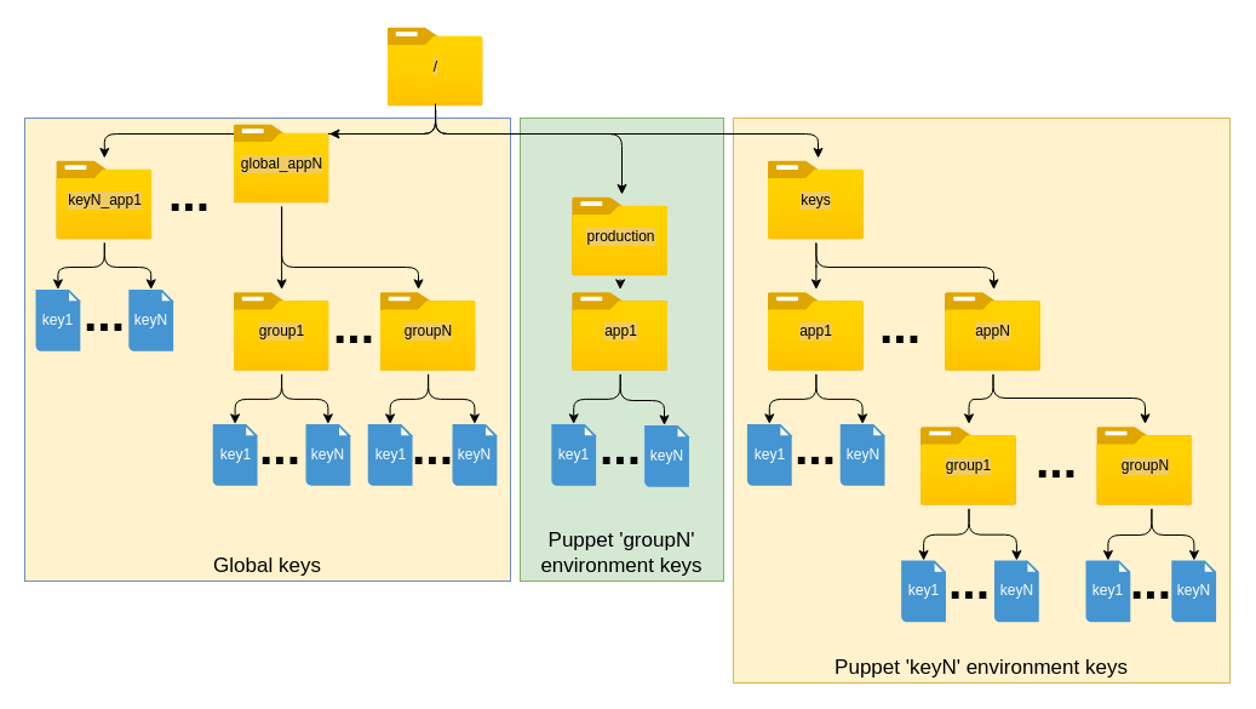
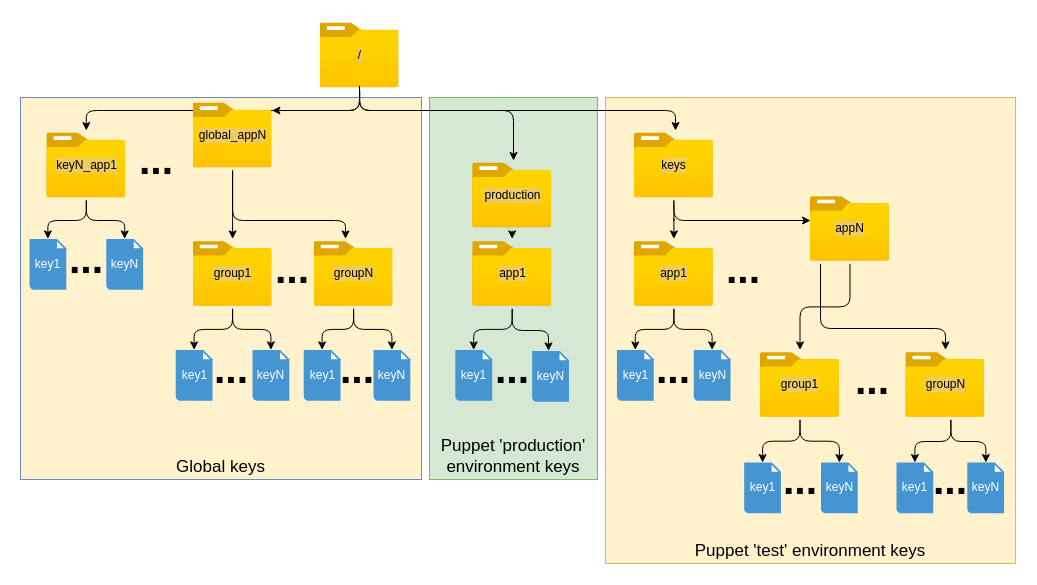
  <mxCell id="0" />
  <mxCell id="1" parent="0" />
- <mxCell id="2" value="&lt;font style=&quot;font-size: 17px&quot;&gt;Puppet 'keyN' environment keys&lt;/font&gt;" style="whiteSpace=wrap;html=1;rounded=0;fillColor=#fff2cc;strokeColor=#d6b656;verticalAlign=bottom;fontSize=17;fontFamily=Helvetica;" parent="1" vertex="1"><mxGeometry x="605" y="97" width="410" height="466" as="geometry" /></mxCell>
- <mxCell id="3" value="&lt;font style=&quot;font-size: 17px&quot;&gt;Puppet 'groupN' environment keys&lt;/font&gt;" style="whiteSpace=wrap;html=1;rounded=0;fillColor=#d5e8d4;strokeColor=#82b366;verticalAlign=bottom;fontSize=17;fontFamily=Helvetica;" parent="1" vertex="1"><mxGeometry x="429" y="97" width="168" height="382" as="geometry" /></mxCell>
+ <mxCell id="2" value="&lt;font style=&quot;font-size: 17px&quot;&gt;Puppet 'test' environment keys&lt;/font&gt;" style="whiteSpace=wrap;html=1;rounded=0;fillColor=#fff2cc;strokeColor=#d6b656;verticalAlign=bottom;fontSize=17;fontFamily=Helvetica;" parent="1" vertex="1"><mxGeometry x="605" y="97" width="410" height="466" as="geometry" /></mxCell>
+ <mxCell id="3" value="&lt;font style=&quot;font-size: 17px&quot;&gt;Puppet 'production' environment keys&lt;/font&gt;" style="whiteSpace=wrap;html=1;rounded=0;fillColor=#d5e8d4;strokeColor=#82b366;verticalAlign=bottom;fontSize=17;fontFamily=Helvetica;" parent="1" vertex="1"><mxGeometry x="429" y="97" width="168" height="382" as="geometry" /></mxCell>
  <mxCell id="4" value="&lt;font style=&quot;font-size: 17px;&quot;&gt;Global keys&lt;/font&gt;" style="whiteSpace=wrap;html=1;rounded=0;fillColor=#fff2cc;strokeColor=#6c8ebf;verticalAlign=bottom;fontSize=17;fontFamily=Helvetica;" parent="1" vertex="1"><mxGeometry x="20" y="97" width="401" height="382" as="geometry" /></mxCell>
  <mxCell id="5" value="/" style="html=1;points=[];align=center;image;fontSize=12;image=img/lib/azure2/general/Folder_Blank.svg;rounded=1;labelPosition=center;verticalLabelPosition=middle;verticalAlign=middle;labelBackgroundColor=#F0CC60;resizeWidth=1;resizeHeight=1;autosize=0;" parent="1" vertex="1"><mxGeometry x="319.641" y="20" width="78.87" height="70" as="geometry" /></mxCell>
  <mxCell id="6" value="keyN_app1" style="html=1;points=[];align=center;image;fontSize=12;image=img/lib/azure2/general/Folder_Blank.svg;rounded=1;labelPosition=center;verticalLabelPosition=middle;verticalAlign=middle;labelBackgroundColor=#F0CC60;resizeWidth=1;resizeHeight=1;autosize=0;" parent="1" vertex="1"><mxGeometry x="46.365" y="130" width="78.87" height="70" as="geometry" /></mxCell>
  <mxCell id="7" value="" style="entryDx=0;entryDy=0;entryPerimeter=0;edgeStyle=orthogonalEdgeStyle;" parent="1" source="5" target="6" edge="1"><mxGeometry x="270" y="-80" as="geometry"><mxPoint x="579" y="410" as="targetPoint" /><Array as="points"><mxPoint x="359.076" y="75" /><mxPoint x="359.076" y="110" /><mxPoint x="85.8" y="110" /><mxPoint x="85.8" y="115" /></Array></mxGeometry></mxCell>
  <mxCell id="8" value="" style="edgeStyle=orthogonalEdgeStyle;" parent="1" source="6" target="23" edge="1"><mxGeometry x="270" y="-80" as="geometry"><mxPoint x="229" y="670" as="targetPoint" /><Array as="points"><mxPoint x="85.8" y="185" /><mxPoint x="85.8" y="220" /><mxPoint x="47.4" y="220" /><mxPoint x="47.4" y="225" /></Array></mxGeometry></mxCell>
  <mxCell id="9" value="" style="edgeStyle=orthogonalEdgeStyle;" parent="1" source="6" target="24" edge="1"><mxGeometry x="270" y="-80" as="geometry"><mxPoint x="360" y="661" as="targetPoint" /><Array as="points"><mxPoint x="85.8" y="185" /><mxPoint x="85.8" y="220" /><mxPoint x="124.2" y="220" /><mxPoint x="124.2" y="225" /></Array></mxGeometry></mxCell>
  <mxCell id="10" value="global_appN" style="html=1;points=[];align=center;image;fontSize=12;image=img/lib/azure2/general/Folder_Blank.svg;rounded=1;labelPosition=center;verticalLabelPosition=middle;verticalAlign=middle;labelBackgroundColor=#F0CC60;resizeWidth=1;resizeHeight=1;autosize=0;" parent="1" vertex="1"><mxGeometry x="192.6" y="100" width="78.87" height="70" as="geometry" /></mxCell>
  <mxCell id="11" value="" style="edgeStyle=orthogonalEdgeStyle;" parent="1" source="5" target="10" edge="1"><mxGeometry x="270" y="-80" as="geometry"><Array as="points"><mxPoint x="359.076" y="75" /><mxPoint x="359.076" y="110" /><mxPoint x="232.035" y="110" /><mxPoint x="232.035" y="115" /></Array></mxGeometry></mxCell>
  <mxCell id="12" value="group1" style="html=1;points=[];align=center;image;fontSize=12;image=img/lib/azure2/general/Folder_Blank.svg;rounded=1;labelPosition=center;verticalLabelPosition=middle;verticalAlign=middle;labelBackgroundColor=#F0CC60;resizeWidth=1;resizeHeight=1;autosize=0;" parent="1" vertex="1"><mxGeometry x="192.6" y="238.4" width="78.87" height="70" as="geometry" /></mxCell>
  <mxCell id="13" value="" style="edgeStyle=orthogonalEdgeStyle;" parent="1" source="10" target="12" edge="1"><mxGeometry x="270" y="-80" as="geometry"><Array as="points"><mxPoint x="232.035" y="185" /><mxPoint x="232.035" y="225" /></Array></mxGeometry></mxCell>
  <mxCell id="14" value="" style="edgeStyle=orthogonalEdgeStyle;" parent="1" source="12" target="25" edge="1"><mxGeometry as="geometry"><mxPoint x="504.859" y="749" as="targetPoint" /></mxGeometry></mxCell>
  <mxCell id="15" value="" style="edgeStyle=orthogonalEdgeStyle;" parent="1" source="12" target="27" edge="1"><mxGeometry as="geometry"><mxPoint x="232.1" y="304.4" as="sourcePoint" /><mxPoint x="271" y="345" as="targetPoint" /></mxGeometry></mxCell>
  <mxCell id="16" value="production" style="html=1;points=[];align=center;image;fontSize=12;image=img/lib/azure2/general/Folder_Blank.svg;rounded=1;labelPosition=center;verticalLabelPosition=middle;verticalAlign=middle;labelBackgroundColor=#F0CC60;resizeWidth=1;resizeHeight=1;autosize=0;" parent="1" vertex="1"><mxGeometry x="472.2" y="160" width="78.87" height="70" as="geometry" /></mxCell>
  <mxCell id="17" value="" style="edgeStyle=orthogonalEdgeStyle;" parent="1" target="16" edge="1"><mxGeometry x="270" y="-85" as="geometry"><mxPoint x="359" y="85" as="sourcePoint" /><mxPoint x="483.706" y="125" as="targetPoint" /><Array as="points"><mxPoint x="359" y="110" /><mxPoint x="513" y="110" /></Array></mxGeometry></mxCell>
  <mxCell id="18" value="app1" style="html=1;points=[];align=center;image;fontSize=12;image=img/lib/azure2/general/Folder_Blank.svg;rounded=1;labelPosition=center;verticalLabelPosition=middle;verticalAlign=middle;labelBackgroundColor=#F0CC60;resizeWidth=1;resizeHeight=1;autosize=0;" parent="1" vertex="1"><mxGeometry x="472.2" y="238.4" width="78.87" height="70" as="geometry" /></mxCell>
  <mxCell id="19" value="" style="edgeStyle=orthogonalEdgeStyle;" parent="1" source="16" target="18" edge="1"><mxGeometry x="377" y="-80" as="geometry"><Array as="points"><mxPoint x="502.635" y="185" /><mxPoint x="502.635" y="225" /></Array></mxGeometry></mxCell>
  <mxCell id="20" value="" style="edgeStyle=orthogonalEdgeStyle;" parent="1" source="18" target="26" edge="1"><mxGeometry as="geometry"><mxPoint x="851.859" y="749" as="targetPoint" /></mxGeometry></mxCell>
  <mxCell id="21" value="" style="edgeStyle=orthogonalEdgeStyle;" parent="1" source="18" target="28" edge="1"><mxGeometry as="geometry"><mxPoint x="941.859" y="749" as="targetPoint" /><Array as="points"><mxPoint x="512" y="330" /><mxPoint x="548" y="330" /></Array></mxGeometry></mxCell>
  <mxCell id="22" value="" style="edgeStyle=orthogonalEdgeStyle;" parent="1" source="5" target="42" edge="1"><mxGeometry x="270" y="-80" as="geometry"><Array as="points"><mxPoint x="359" y="110" /><mxPoint x="675" y="110" /></Array></mxGeometry></mxCell>
  <mxCell id="23" value="key1" style="shadow=0;dashed=0;html=1;strokeColor=none;fillColor=#4495D1;labelPosition=center;verticalLabelPosition=middle;verticalAlign=middle;align=center;outlineConnect=0;shape=mxgraph.veeam.2d.file;rounded=1;fontColor=#FFFFFF;" parent="1" vertex="1"><mxGeometry x="29" y="238.4" width="36.8" height="50.8" as="geometry" /></mxCell>
  <mxCell id="24" value="keyN" style="shadow=0;dashed=0;html=1;strokeColor=none;fillColor=#4495D1;labelPosition=center;verticalLabelPosition=middle;verticalAlign=middle;align=center;outlineConnect=0;shape=mxgraph.veeam.2d.file;rounded=1;fontColor=#FFFFFF;" parent="1" vertex="1"><mxGeometry x="105.8" y="238.4" width="36.8" height="50.8" as="geometry" /></mxCell>
  <mxCell id="25" value="key1" style="shadow=0;dashed=0;html=1;strokeColor=none;fillColor=#4495D1;labelPosition=center;verticalLabelPosition=middle;verticalAlign=middle;align=center;outlineConnect=0;shape=mxgraph.veeam.2d.file;rounded=1;fontColor=#FFFFFF;" parent="1" vertex="1"><mxGeometry x="175.235" y="349.4" width="36.8" height="50.8" as="geometry" /></mxCell>
  <mxCell id="26" value="key1" style="shadow=0;dashed=0;html=1;strokeColor=none;fillColor=#4495D1;labelPosition=center;verticalLabelPosition=middle;verticalAlign=middle;align=center;outlineConnect=0;shape=mxgraph.veeam.2d.file;rounded=1;fontColor=#FFFFFF;" parent="1" vertex="1"><mxGeometry x="454.835" y="349.4" width="36.8" height="50.8" as="geometry" /></mxCell>
  <mxCell id="27" value="keyN" style="shadow=0;dashed=0;html=1;strokeColor=none;fillColor=#4495D1;labelPosition=center;verticalLabelPosition=middle;verticalAlign=middle;align=center;outlineConnect=0;shape=mxgraph.veeam.2d.file;rounded=1;fontColor=#FFFFFF;" parent="1" vertex="1"><mxGeometry x="252.035" y="349.4" width="36.8" height="50.8" as="geometry" /></mxCell>
  <mxCell id="28" value="keyN" style="shadow=0;dashed=0;html=1;strokeColor=none;fillColor=#4495D1;labelPosition=center;verticalLabelPosition=middle;verticalAlign=middle;align=center;outlineConnect=0;shape=mxgraph.veeam.2d.file;rounded=1;fontColor=#FFFFFF;" parent="1" vertex="1"><mxGeometry x="531.635" y="350.4" width="36.8" height="50.8" as="geometry" /></mxCell>
  <mxCell id="29" value="&lt;b&gt;&lt;font style=&quot;font-size: 41px&quot;&gt;...&lt;/font&gt;&lt;/b&gt;" style="text;html=1;align=center;verticalAlign=middle;whiteSpace=wrap;rounded=0;" parent="1" vertex="1"><mxGeometry x="65.8" y="249.4" width="40" height="20" as="geometry" /></mxCell>
  <mxCell id="30" value="&lt;b&gt;&lt;font style=&quot;font-size: 41px&quot;&gt;...&lt;/font&gt;&lt;/b&gt;" style="text;html=1;align=center;verticalAlign=middle;whiteSpace=wrap;rounded=0;" parent="1" vertex="1"><mxGeometry x="491.64" y="359.4" width="40" height="20" as="geometry" /></mxCell>
  <mxCell id="31" value="&lt;b&gt;&lt;font style=&quot;font-size: 41px&quot;&gt;...&lt;/font&gt;&lt;/b&gt;" style="text;html=1;align=center;verticalAlign=middle;whiteSpace=wrap;rounded=0;" parent="1" vertex="1"><mxGeometry x="211" y="357.1" width="40" height="24.6" as="geometry" /></mxCell>
  <mxCell id="32" value="&lt;b&gt;&lt;font style=&quot;font-size: 41px&quot;&gt;...&lt;/font&gt;&lt;/b&gt;" style="text;html=1;align=center;verticalAlign=middle;whiteSpace=wrap;rounded=0;" parent="1" vertex="1"><mxGeometry x="135.8" y="150" width="40" height="20" as="geometry" /></mxCell>
  <mxCell id="33" value="groupN" style="html=1;points=[];align=center;image;fontSize=12;image=img/lib/azure2/general/Folder_Blank.svg;rounded=1;labelPosition=center;verticalLabelPosition=middle;verticalAlign=middle;labelBackgroundColor=#F0CC60;resizeWidth=1;resizeHeight=1;autosize=0;" parent="1" vertex="1"><mxGeometry x="313.6" y="238.4" width="78.87" height="70" as="geometry" /></mxCell>
  <mxCell id="34" value="" style="edgeStyle=orthogonalEdgeStyle;" parent="1" source="33" target="38" edge="1"><mxGeometry as="geometry"><mxPoint x="315" y="378" as="targetPoint" /></mxGeometry></mxCell>
  <mxCell id="35" value="" style="edgeStyle=orthogonalEdgeStyle;" parent="1" source="33" target="36" edge="1"><mxGeometry as="geometry"><mxPoint x="715.859" y="759" as="targetPoint" /></mxGeometry></mxCell>
  <mxCell id="36" value="keyN" style="shadow=0;dashed=0;html=1;strokeColor=none;fillColor=#4495D1;labelPosition=center;verticalLabelPosition=middle;verticalAlign=middle;align=center;outlineConnect=0;shape=mxgraph.veeam.2d.file;rounded=1;fontColor=#FFFFFF;" parent="1" vertex="1"><mxGeometry x="373.035" y="349.4" width="36.8" height="50.8" as="geometry" /></mxCell>
  <mxCell id="37" value="&lt;b&gt;&lt;font style=&quot;font-size: 41px&quot;&gt;...&lt;/font&gt;&lt;/b&gt;" style="text;html=1;align=center;verticalAlign=middle;whiteSpace=wrap;rounded=0;" parent="1" vertex="1"><mxGeometry x="337" y="357.1" width="40" height="24.6" as="geometry" /></mxCell>
  <mxCell id="38" value="key1" style="shadow=0;dashed=0;html=1;strokeColor=none;fillColor=#4495D1;labelPosition=center;verticalLabelPosition=middle;verticalAlign=middle;align=center;outlineConnect=0;shape=mxgraph.veeam.2d.file;rounded=1;fontColor=#FFFFFF;" parent="1" vertex="1"><mxGeometry x="303.235" y="349.4" width="36.8" height="50.8" as="geometry" /></mxCell>
  <mxCell id="39" value="" style="edgeStyle=orthogonalEdgeStyle;" parent="1" source="10" target="33" edge="1"><mxGeometry x="280" y="-70" as="geometry"><mxPoint x="242.035" y="210" as="sourcePoint" /><mxPoint x="242.035" y="250" as="targetPoint" /><Array as="points"><mxPoint x="232" y="220" /><mxPoint x="345" y="220" /></Array></mxGeometry></mxCell>
  <mxCell id="40" value="&lt;b&gt;&lt;font style=&quot;font-size: 41px&quot;&gt;...&lt;/font&gt;&lt;/b&gt;" style="text;html=1;align=center;verticalAlign=middle;whiteSpace=wrap;rounded=0;" parent="1" vertex="1"><mxGeometry x="271.64" y="259" width="40" height="20" as="geometry" /></mxCell>
  <mxCell id="41" value="" style="group" parent="1" vertex="1" connectable="0"><mxGeometry x="616.435" y="130" width="386.16" height="382.8" as="geometry" /></mxCell>
  <mxCell id="42" value="keys" style="html=1;points=[];align=center;image;fontSize=12;image=img/lib/azure2/general/Folder_Blank.svg;rounded=1;labelPosition=center;verticalLabelPosition=middle;verticalAlign=middle;labelBackgroundColor=#F0CC60;resizeWidth=1;resizeHeight=1;autosize=0;" parent="41" vertex="1"><mxGeometry x="17.482" width="78.87" height="70" as="geometry" /></mxCell>
  <mxCell id="43" value="" style="edgeStyle=orthogonalEdgeStyle;rounded=0;orthogonalLoop=1;jettySize=auto;html=1;fontColor=#FFFFFF;" parent="41" source="42" target="44" edge="1"><mxGeometry relative="1" as="geometry" /></mxCell>
  <mxCell id="44" value="app1" style="html=1;points=[];align=center;image;fontSize=12;image=img/lib/azure2/general/Folder_Blank.svg;rounded=1;labelPosition=center;verticalLabelPosition=middle;verticalAlign=middle;labelBackgroundColor=#F0CC60;resizeWidth=1;resizeHeight=1;autosize=0;" parent="41" vertex="1"><mxGeometry x="17.482" y="108.4" width="78.87" height="70" as="geometry" /></mxCell>
  <mxCell id="45" value="" style="edgeStyle=orthogonalEdgeStyle;" parent="41" source="44" target="53" edge="1"><mxGeometry x="-620.435" y="-150" as="geometry"><mxPoint x="486.565" y="628" as="targetPoint" /></mxGeometry></mxCell>
  <mxCell id="46" value="" style="edgeStyle=orthogonalEdgeStyle;" parent="41" source="44" target="55" edge="1"><mxGeometry x="-620.435" y="-150" as="geometry"><mxPoint x="586.657" y="619" as="targetPoint" /></mxGeometry></mxCell>
- <mxCell id="47" value="appN" style="html=1;points=[];align=center;image;fontSize=12;image=img/lib/azure2/general/Folder_Blank.svg;rounded=1;labelPosition=center;verticalLabelPosition=middle;verticalAlign=middle;labelBackgroundColor=#F0CC60;resizeWidth=1;resizeHeight=1;autosize=0;" parent="41" vertex="1"><mxGeometry x="163.6" y="108.4" width="78.87" height="70" as="geometry" /></mxCell>
+ <mxCell id="47" value="appN" style="html=1;points=[];align=center;image;fontSize=12;image=img/lib/azure2/general/Folder_Blank.svg;rounded=1;labelPosition=center;verticalLabelPosition=middle;verticalAlign=middle;labelBackgroundColor=#F0CC60;resizeWidth=1;resizeHeight=1;autosize=0;" parent="41" vertex="1"><mxGeometry x="193.6" y="63.4" width="78.87" height="70" as="geometry" /></mxCell>
  <mxCell id="48" value="" style="edgeStyle=orthogonalEdgeStyle;" parent="41" source="42" target="47" edge="1"><mxGeometry x="-243.435" y="-230" as="geometry"><Array as="points"><mxPoint x="56.565" y="90" /><mxPoint x="203.565" y="90" /></Array></mxGeometry></mxCell>
  <mxCell id="49" value="group1" style="html=1;points=[];align=center;image;fontSize=12;image=img/lib/azure2/general/Folder_Blank.svg;rounded=1;labelPosition=center;verticalLabelPosition=middle;verticalAlign=middle;labelBackgroundColor=#F0CC60;resizeWidth=1;resizeHeight=1;autosize=0;" parent="41" vertex="1"><mxGeometry x="143.6" y="219.4" width="78.87" height="70" as="geometry" /></mxCell>
  <mxCell id="50" value="" style="edgeStyle=orthogonalEdgeStyle;" parent="41" source="47" target="49" edge="1"><mxGeometry x="-471.435" y="-222" as="geometry"><mxPoint x="767.565" y="569" as="sourcePoint" /><Array as="points" /></mxGeometry></mxCell>
  <mxCell id="51" value="" style="edgeStyle=orthogonalEdgeStyle;" parent="41" source="49" target="54" edge="1"><mxGeometry x="-620.435" y="-150" as="geometry"><mxPoint x="682.995" y="693" as="targetPoint" /></mxGeometry></mxCell>
  <mxCell id="52" value="" style="edgeStyle=orthogonalEdgeStyle;" parent="41" source="49" target="56" edge="1"><mxGeometry x="-620.435" y="-150" as="geometry"><mxPoint x="796.765" y="693" as="targetPoint" /></mxGeometry></mxCell>
  <mxCell id="53" value="key1" style="shadow=0;dashed=0;html=1;strokeColor=none;fillColor=#4495D1;labelPosition=center;verticalLabelPosition=middle;verticalAlign=middle;align=center;outlineConnect=0;shape=mxgraph.veeam.2d.file;rounded=1;fontColor=#FFFFFF;" parent="41" vertex="1"><mxGeometry y="219.4" width="36.8" height="50.8" as="geometry" /></mxCell>
  <mxCell id="54" value="key1" style="shadow=0;dashed=0;html=1;strokeColor=none;fillColor=#4495D1;labelPosition=center;verticalLabelPosition=middle;verticalAlign=middle;align=center;outlineConnect=0;shape=mxgraph.veeam.2d.file;rounded=1;fontColor=#FFFFFF;" parent="41" vertex="1"><mxGeometry x="127.235" y="332" width="36.8" height="50.8" as="geometry" /></mxCell>
  <mxCell id="55" value="keyN" style="shadow=0;dashed=0;html=1;strokeColor=none;fillColor=#4495D1;labelPosition=center;verticalLabelPosition=middle;verticalAlign=middle;align=center;outlineConnect=0;shape=mxgraph.veeam.2d.file;rounded=1;fontColor=#FFFFFF;" parent="41" vertex="1"><mxGeometry x="76.8" y="219.4" width="36.8" height="50.8" as="geometry" /></mxCell>
  <mxCell id="56" value="keyN" style="shadow=0;dashed=0;html=1;strokeColor=none;fillColor=#4495D1;labelPosition=center;verticalLabelPosition=middle;verticalAlign=middle;align=center;outlineConnect=0;shape=mxgraph.veeam.2d.file;rounded=1;fontColor=#FFFFFF;" parent="41" vertex="1"><mxGeometry x="204.035" y="332" width="36.8" height="50.8" as="geometry" /></mxCell>
  <mxCell id="57" value="&lt;b&gt;&lt;font style=&quot;font-size: 41px&quot;&gt;...&lt;/font&gt;&lt;/b&gt;" style="text;html=1;align=center;verticalAlign=middle;whiteSpace=wrap;rounded=0;" parent="41" vertex="1"><mxGeometry x="36.795" y="229.4" width="40" height="20" as="geometry" /></mxCell>
  <mxCell id="58" value="&lt;b&gt;&lt;font style=&quot;font-size: 41px&quot;&gt;...&lt;/font&gt;&lt;/b&gt;" style="text;html=1;align=center;verticalAlign=middle;whiteSpace=wrap;rounded=0;" parent="41" vertex="1"><mxGeometry x="164.035" y="340.4" width="40" height="20" as="geometry" /></mxCell>
  <mxCell id="59" value="&lt;b&gt;&lt;font style=&quot;font-size: 41px&quot;&gt;...&lt;/font&gt;&lt;/b&gt;" style="text;html=1;align=center;verticalAlign=middle;whiteSpace=wrap;rounded=0;" parent="41" vertex="1"><mxGeometry x="106.235" y="129" width="40" height="20" as="geometry" /></mxCell>
  <mxCell id="60" value="groupN" style="html=1;points=[];align=center;image;fontSize=12;image=img/lib/azure2/general/Folder_Blank.svg;rounded=1;labelPosition=center;verticalLabelPosition=middle;verticalAlign=middle;labelBackgroundColor=#F0CC60;resizeWidth=1;resizeHeight=1;autosize=0;" parent="41" vertex="1"><mxGeometry x="288.925" y="219.4" width="78.87" height="70" as="geometry" /></mxCell>
  <mxCell id="61" value="" style="edgeStyle=orthogonalEdgeStyle;" parent="41" source="60" target="65" edge="1"><mxGeometry x="-620.435" y="-150" as="geometry"><mxPoint x="310.325" y="355.1" as="targetPoint" /><Array as="points"><mxPoint x="334" y="311" /><mxPoint x="298" y="311" /></Array></mxGeometry></mxCell>
  <mxCell id="62" value="" style="edgeStyle=orthogonalEdgeStyle;" parent="41" source="60" target="63" edge="1"><mxGeometry x="-620.435" y="-150" as="geometry"><mxPoint x="711.184" y="736.1" as="targetPoint" /><Array as="points"><mxPoint x="334" y="311" /><mxPoint x="369" y="311" /></Array></mxGeometry></mxCell>
  <mxCell id="63" value="keyN" style="shadow=0;dashed=0;html=1;strokeColor=none;fillColor=#4495D1;labelPosition=center;verticalLabelPosition=middle;verticalAlign=middle;align=center;outlineConnect=0;shape=mxgraph.veeam.2d.file;rounded=1;fontColor=#FFFFFF;" parent="41" vertex="1"><mxGeometry x="350.36" y="332" width="36.8" height="50.8" as="geometry" /></mxCell>
  <mxCell id="64" value="&lt;b&gt;&lt;font style=&quot;font-size: 41px&quot;&gt;...&lt;/font&gt;&lt;/b&gt;" style="text;html=1;align=center;verticalAlign=middle;whiteSpace=wrap;rounded=0;" parent="41" vertex="1"><mxGeometry x="313.325" y="338.1" width="40" height="24.6" as="geometry" /></mxCell>
  <mxCell id="65" value="key1" style="shadow=0;dashed=0;html=1;strokeColor=none;fillColor=#4495D1;labelPosition=center;verticalLabelPosition=middle;verticalAlign=middle;align=center;outlineConnect=0;shape=mxgraph.veeam.2d.file;rounded=1;fontColor=#FFFFFF;" parent="41" vertex="1"><mxGeometry x="279.56" y="332" width="36.8" height="50.8" as="geometry" /></mxCell>
  <mxCell id="66" value="" style="edgeStyle=orthogonalEdgeStyle;" parent="41" source="47" target="60" edge="1"><mxGeometry x="-620.435" y="-150" as="geometry"><mxPoint x="213.035" y="198" as="sourcePoint" /><mxPoint x="213.035" y="238" as="targetPoint" /><Array as="points"><mxPoint x="203.565" y="198" /><mxPoint x="328.565" y="198" /></Array></mxGeometry></mxCell>
  <mxCell id="67" value="&lt;b&gt;&lt;font style=&quot;font-size: 41px&quot;&gt;...&lt;/font&gt;&lt;/b&gt;" style="text;html=1;align=center;verticalAlign=middle;whiteSpace=wrap;rounded=0;" parent="41" vertex="1"><mxGeometry x="235.565" y="240" width="40" height="20" as="geometry" /></mxCell>
